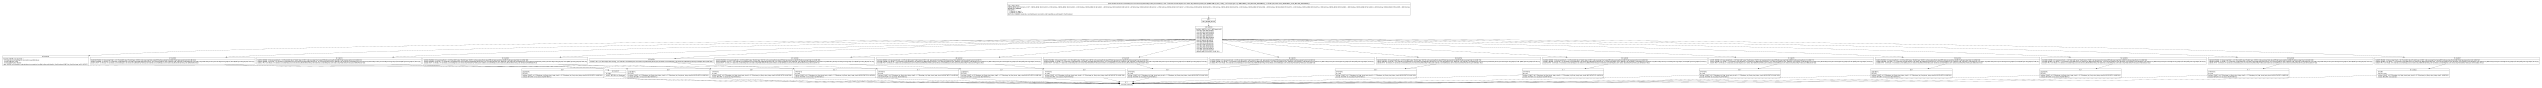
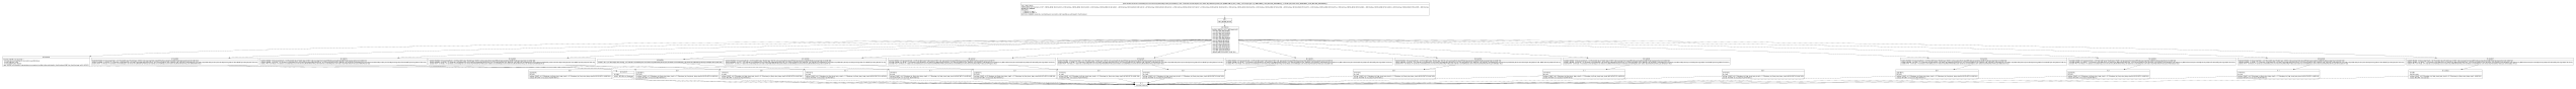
  digraph {
    fontname=Inter
    node [fontname=Inter shape=record]
    edge [fontname=Inter]
    n1 [label="{36\:\ ?|MTH_ENTER_BLOCK\l}"]
    n2 [label="{38\:\ 0x0000|0x0000: SWITCH  (r2 I:?? A[D('type' int)])\l case 304: goto B:55:0x009f\l case 305: goto B:54:0x0094\l case 306: goto B:53:0x0089\l case 307: goto B:52:0x007e\l case 308: goto B:51:0x0073\l case 309: goto B:50:0x0068\l case 310: goto B:49:0x005d\l case 311: goto B:48:0x0052\l case 312: goto B:47:0x0047\l case 315: goto B:46:0x003c\l case 401: goto B:45:0x0030\l case 403: goto B:44:0x002c\l case 416: goto B:43:0x0020\l case 423: goto B:42:0x0014\l case 424: goto B:41:0x0008\l default: goto B:39:0x0003  (LINE:160)\l}"]
    n3 [label="{39\:\ 0x0003|0x0003: INVOKE  (r0 I:boolean) = \l  (r1 I:androidx.constraintlayout.core.motion.key.MotionKey)\l  (r2 I:int A[D('type' int)])\l  (r3 I:float A[D('value' float)])\l type: SUPER call: androidx.constraintlayout.core.motion.key.MotionKey.setValue(int, float):boolean A[MD:(int, float):boolean (m)] (LINE:207)\l}"]
    n4 [label="{41\:\ 0x0008|0x0008: INVOKE  (r0 I:java.lang.Float) = (r3 I:float A[D('value' float)]) type: STATIC call: java.lang.Float.valueOf(float):java.lang.Float A[MD:(float):java.lang.Float (c)] (LINE:204)\l0x000c: INVOKE  (r0 I:float) = (r1 I:androidx.constraintlayout.core.motion.key.MotionKeyTimeCycle), (r0 I:java.lang.Object) type: VIRTUAL call: androidx.constraintlayout.core.motion.key.MotionKeyTimeCycle.toFloat(java.lang.Object):float A[MD:(java.lang.Object):float (m)]\l0x0010: IPUT  (r0 I:float), (r1 I:androidx.constraintlayout.core.motion.key.MotionKeyTimeCycle) androidx.constraintlayout.core.motion.key.MotionKeyTimeCycle.mWaveOffset float \l}"]
    n5 [label="{42\:\ 0x0014|0x0014: INVOKE  (r0 I:java.lang.Float) = (r3 I:float A[D('value' float)]) type: STATIC call: java.lang.Float.valueOf(float):java.lang.Float A[MD:(float):java.lang.Float (c)] (LINE:201)\l0x0018: INVOKE  (r0 I:float) = (r1 I:androidx.constraintlayout.core.motion.key.MotionKeyTimeCycle), (r0 I:java.lang.Object) type: VIRTUAL call: androidx.constraintlayout.core.motion.key.MotionKeyTimeCycle.toFloat(java.lang.Object):float A[MD:(java.lang.Object):float (m)]\l0x001c: IPUT  (r0 I:float), (r1 I:androidx.constraintlayout.core.motion.key.MotionKeyTimeCycle) androidx.constraintlayout.core.motion.key.MotionKeyTimeCycle.mWavePeriod float \l}"]
    n6 [label="{43\:\ 0x0020|0x0020: INVOKE  (r0 I:java.lang.Float) = (r3 I:float A[D('value' float)]) type: STATIC call: java.lang.Float.valueOf(float):java.lang.Float A[MD:(float):java.lang.Float (c)] (LINE:189)\l0x0024: INVOKE  (r0 I:float) = (r1 I:androidx.constraintlayout.core.motion.key.MotionKeyTimeCycle), (r0 I:java.lang.Object) type: VIRTUAL call: androidx.constraintlayout.core.motion.key.MotionKeyTimeCycle.toFloat(java.lang.Object):float A[MD:(java.lang.Object):float (m)]\l0x0028: IPUT  (r0 I:float), (r1 I:androidx.constraintlayout.core.motion.key.MotionKeyTimeCycle) androidx.constraintlayout.core.motion.key.MotionKeyTimeCycle.mTransitionPathRotate float \l}"]
    n7 [label="{44\:\ 0x002c|0x002c: IPUT  (r3 I:float A[D('value' float)]), (r1 I:androidx.constraintlayout.core.motion.key.MotionKeyTimeCycle) androidx.constraintlayout.core.motion.key.MotionKeyTimeCycle.mAlpha float  (LINE:162)\l}"]
    n8 [label="{45\:\ 0x0030|0x0030: INVOKE  (r0 I:java.lang.Float) = (r3 I:float A[D('value' float)]) type: STATIC call: java.lang.Float.valueOf(float):java.lang.Float A[MD:(float):java.lang.Float (c)] (LINE:165)\l0x0034: INVOKE  (r0 I:int) = (r1 I:androidx.constraintlayout.core.motion.key.MotionKeyTimeCycle), (r0 I:java.lang.Object) type: VIRTUAL call: androidx.constraintlayout.core.motion.key.MotionKeyTimeCycle.toInt(java.lang.Object):int A[MD:(java.lang.Object):int (m)]\l0x0038: IPUT  (r0 I:int), (r1 I:androidx.constraintlayout.core.motion.key.MotionKeyTimeCycle) androidx.constraintlayout.core.motion.key.MotionKeyTimeCycle.mCurveFit int \l}"]
    n9 [label="{46\:\ 0x003c|0x003c: INVOKE  (r0 I:java.lang.Float) = (r3 I:float A[D('value' float)]) type: STATIC call: java.lang.Float.valueOf(float):java.lang.Float A[MD:(float):java.lang.Float (c)] (LINE:171)\l0x0040: INVOKE  (r0 I:float) = (r1 I:androidx.constraintlayout.core.motion.key.MotionKeyTimeCycle), (r0 I:java.lang.Object) type: VIRTUAL call: androidx.constraintlayout.core.motion.key.MotionKeyTimeCycle.toFloat(java.lang.Object):float A[MD:(java.lang.Object):float (m)]\l0x0044: IPUT  (r0 I:float), (r1 I:androidx.constraintlayout.core.motion.key.MotionKeyTimeCycle) androidx.constraintlayout.core.motion.key.MotionKeyTimeCycle.mProgress float \l}"]
    n10 [label="{47\:\ 0x0047|0x0047: INVOKE  (r0 I:java.lang.Float) = (r3 I:float A[D('value' float)]) type: STATIC call: java.lang.Float.valueOf(float):java.lang.Float A[MD:(float):java.lang.Float (c)] (LINE:186)\l0x004b: INVOKE  (r0 I:float) = (r1 I:androidx.constraintlayout.core.motion.key.MotionKeyTimeCycle), (r0 I:java.lang.Object) type: VIRTUAL call: androidx.constraintlayout.core.motion.key.MotionKeyTimeCycle.toFloat(java.lang.Object):float A[MD:(java.lang.Object):float (m)]\l0x004f: IPUT  (r0 I:float), (r1 I:androidx.constraintlayout.core.motion.key.MotionKeyTimeCycle) androidx.constraintlayout.core.motion.key.MotionKeyTimeCycle.mScaleY float \l}"]
    n11 [label="{48\:\ 0x0052|0x0052: INVOKE  (r0 I:java.lang.Float) = (r3 I:float A[D('value' float)]) type: STATIC call: java.lang.Float.valueOf(float):java.lang.Float A[MD:(float):java.lang.Float (c)] (LINE:183)\l0x0056: INVOKE  (r0 I:float) = (r1 I:androidx.constraintlayout.core.motion.key.MotionKeyTimeCycle), (r0 I:java.lang.Object) type: VIRTUAL call: androidx.constraintlayout.core.motion.key.MotionKeyTimeCycle.toFloat(java.lang.Object):float A[MD:(java.lang.Object):float (m)]\l0x005a: IPUT  (r0 I:float), (r1 I:androidx.constraintlayout.core.motion.key.MotionKeyTimeCycle) androidx.constraintlayout.core.motion.key.MotionKeyTimeCycle.mScaleX float \l}"]
    n12 [label="{49\:\ 0x005d|0x005d: INVOKE  (r0 I:java.lang.Float) = (r3 I:float A[D('value' float)]) type: STATIC call: java.lang.Float.valueOf(float):java.lang.Float A[MD:(float):java.lang.Float (c)] (LINE:174)\l0x0061: INVOKE  (r0 I:float) = (r1 I:androidx.constraintlayout.core.motion.key.MotionKeyTimeCycle), (r0 I:java.lang.Object) type: VIRTUAL call: androidx.constraintlayout.core.motion.key.MotionKeyTimeCycle.toFloat(java.lang.Object):float A[MD:(java.lang.Object):float (m)]\l0x0065: IPUT  (r0 I:float), (r1 I:androidx.constraintlayout.core.motion.key.MotionKeyTimeCycle) androidx.constraintlayout.core.motion.key.MotionKeyTimeCycle.mRotation float \l}"]
    n13 [label="{50\:\ 0x0068|0x0068: INVOKE  (r0 I:java.lang.Float) = (r3 I:float A[D('value' float)]) type: STATIC call: java.lang.Float.valueOf(float):java.lang.Float A[MD:(float):java.lang.Float (c)] (LINE:180)\l0x006c: INVOKE  (r0 I:float) = (r1 I:androidx.constraintlayout.core.motion.key.MotionKeyTimeCycle), (r0 I:java.lang.Object) type: VIRTUAL call: androidx.constraintlayout.core.motion.key.MotionKeyTimeCycle.toFloat(java.lang.Object):float A[MD:(java.lang.Object):float (m)]\l0x0070: IPUT  (r0 I:float), (r1 I:androidx.constraintlayout.core.motion.key.MotionKeyTimeCycle) androidx.constraintlayout.core.motion.key.MotionKeyTimeCycle.mRotationY float \l}"]
-   n14 [label="{51\:\ 0x0073|0x0073: INVOKE  (r0 I:java.lang.Float) = (r3 I:float A[D('value' float)]) type: STATIC call: java.lang.Float.valueOf(float):java.lang.Float A[MD:(float):java.lang.Float (c)] (LINE:177)\l0x0077: INVOKE  (r0 I:float) = (r1 I:androidx.constraintlayout.core.motion.key.MotionKeyTimeCycle), (r0 I:java.lang.Object) type: VIRTUAL call: androidx.constraintlayout.core.motion.key.MotionKeyTimeCycle.toFloat(java.lang.Object):float A[MD:(java.lang.Object):float (m)]\l0x007b: IPUT  (r0 I:float), (r1 I:androidx.constraintlayout.core.motion.key.MotionKeyTimeCycle) androidx.constraintlayout.core.motion.key.MotionKeyTimeCycle.mRotationX float \l}"]
    n15 [label="{52\:\ 0x007e|0x007e: INVOKE  (r0 I:java.lang.Float) = (r3 I:float A[D('value' float)]) type: STATIC call: java.lang.Float.valueOf(float):java.lang.Float A[MD:(float):java.lang.Float (c)] (LINE:168)\l0x0082: INVOKE  (r0 I:float) = (r1 I:androidx.constraintlayout.core.motion.key.MotionKeyTimeCycle), (r0 I:java.lang.Object) type: VIRTUAL call: androidx.constraintlayout.core.motion.key.MotionKeyTimeCycle.toFloat(java.lang.Object):float A[MD:(java.lang.Object):float (m)]\l0x0086: IPUT  (r0 I:float), (r1 I:androidx.constraintlayout.core.motion.key.MotionKeyTimeCycle) androidx.constraintlayout.core.motion.key.MotionKeyTimeCycle.mElevation float \l}"]
    n16 [label="{53\:\ 0x0089|0x0089: INVOKE  (r0 I:java.lang.Float) = (r3 I:float A[D('value' float)]) type: STATIC call: java.lang.Float.valueOf(float):java.lang.Float A[MD:(float):java.lang.Float (c)] (LINE:198)\l0x008d: INVOKE  (r0 I:float) = (r1 I:androidx.constraintlayout.core.motion.key.MotionKeyTimeCycle), (r0 I:java.lang.Object) type: VIRTUAL call: androidx.constraintlayout.core.motion.key.MotionKeyTimeCycle.toFloat(java.lang.Object):float A[MD:(java.lang.Object):float (m)]\l0x0091: IPUT  (r0 I:float), (r1 I:androidx.constraintlayout.core.motion.key.MotionKeyTimeCycle) androidx.constraintlayout.core.motion.key.MotionKeyTimeCycle.mTranslationZ float \l}"]
    n17 [label="{54\:\ 0x0094|0x0094: INVOKE  (r0 I:java.lang.Float) = (r3 I:float A[D('value' float)]) type: STATIC call: java.lang.Float.valueOf(float):java.lang.Float A[MD:(float):java.lang.Float (c)] (LINE:195)\l0x0098: INVOKE  (r0 I:float) = (r1 I:androidx.constraintlayout.core.motion.key.MotionKeyTimeCycle), (r0 I:java.lang.Object) type: VIRTUAL call: androidx.constraintlayout.core.motion.key.MotionKeyTimeCycle.toFloat(java.lang.Object):float A[MD:(java.lang.Object):float (m)]\l0x009c: IPUT  (r0 I:float), (r1 I:androidx.constraintlayout.core.motion.key.MotionKeyTimeCycle) androidx.constraintlayout.core.motion.key.MotionKeyTimeCycle.mTranslationY float \l}"]
    n18 [label="{55\:\ 0x009f|0x009f: INVOKE  (r0 I:java.lang.Float) = (r3 I:float A[D('value' float)]) type: STATIC call: java.lang.Float.valueOf(float):java.lang.Float A[MD:(float):java.lang.Float (c)] (LINE:192)\l0x00a3: INVOKE  (r0 I:float) = (r1 I:androidx.constraintlayout.core.motion.key.MotionKeyTimeCycle), (r0 I:java.lang.Object) type: VIRTUAL call: androidx.constraintlayout.core.motion.key.MotionKeyTimeCycle.toFloat(java.lang.Object):float A[MD:(java.lang.Object):float (m)]\l0x00a7: IPUT  (r0 I:float), (r1 I:androidx.constraintlayout.core.motion.key.MotionKeyTimeCycle) androidx.constraintlayout.core.motion.key.MotionKeyTimeCycle.mTranslationX float \l}"]
    n19 [label="{40\:\ 0x0007|RETURN\l|0x0007: RETURN  (r0 I:boolean) \l}"]
    n20 [label="{58\:\ ?|SYNTHETIC\lRETURN\l|0x00aa: CONST  (r0 I:??[boolean, int, float, short, byte, char]) = (1 ??[boolean, int, float, short, byte, char]) A[SYNTHETIC] (LINE:209)\l0x00ab: RETURN  (r0 I:boolean) A[SYNTHETIC]\l}"]
    n21 [label="{59\:\ ?|SYNTHETIC\lRETURN\l|0x00aa: CONST  (r0 I:??[boolean, int, float, short, byte, char]) = (1 ??[boolean, int, float, short, byte, char]) A[SYNTHETIC] (LINE:209)\l0x00ab: RETURN  (r0 I:boolean) A[SYNTHETIC]\l}"]
    n22 [label="{60\:\ ?|SYNTHETIC\lRETURN\l|0x00aa: CONST  (r0 I:??[boolean, int, float, short, byte, char]) = (1 ??[boolean, int, float, short, byte, char]) A[SYNTHETIC] (LINE:209)\l0x00ab: RETURN  (r0 I:boolean) A[SYNTHETIC]\l}"]
    n23 [label="{61\:\ ?|SYNTHETIC\lRETURN\l|0x00aa: CONST  (r0 I:??[boolean, int, float, short, byte, char]) = (1 ??[boolean, int, float, short, byte, char]) A[SYNTHETIC] (LINE:209)\l0x00ab: RETURN  (r0 I:boolean) A[SYNTHETIC]\l}"]
    n24 [label="{62\:\ ?|SYNTHETIC\lRETURN\l|0x00aa: CONST  (r0 I:??[boolean, int, float, short, byte, char]) = (1 ??[boolean, int, float, short, byte, char]) A[SYNTHETIC] (LINE:209)\l0x00ab: RETURN  (r0 I:boolean) A[SYNTHETIC]\l}"]
    n25 [label="{63\:\ ?|SYNTHETIC\lRETURN\l|0x00aa: CONST  (r0 I:??[boolean, int, float, short, byte, char]) = (1 ??[boolean, int, float, short, byte, char]) A[SYNTHETIC] (LINE:209)\l0x00ab: RETURN  (r0 I:boolean) A[SYNTHETIC]\l}"]
    n26 [label="{65\:\ ?|SYNTHETIC\lRETURN\l|0x00aa: CONST  (r0 I:??[boolean, int, float, short, byte, char]) = (1 ??[boolean, int, float, short, byte, char]) A[SYNTHETIC] (LINE:209)\l0x00ab: RETURN  (r0 I:boolean) A[SYNTHETIC]\l}"]
    n27 [label="{66\:\ ?|SYNTHETIC\lRETURN\l|0x00aa: CONST  (r0 I:??[boolean, int, float, short, byte, char]) = (1 ??[boolean, int, float, short, byte, char]) A[SYNTHETIC] (LINE:209)\l0x00ab: RETURN  (r0 I:boolean) A[SYNTHETIC]\l}"]
    n28 [label="{67\:\ ?|SYNTHETIC\lRETURN\l|0x00aa: CONST  (r0 I:??[boolean, int, float, short, byte, char]) = (1 ??[boolean, int, float, short, byte, char]) A[SYNTHETIC] (LINE:209)\l0x00ab: RETURN  (r0 I:boolean) A[SYNTHETIC]\l}"]
    n29 [label="{68\:\ ?|SYNTHETIC\lRETURN\l|0x00aa: CONST  (r0 I:??[boolean, int, float, short, byte, char]) = (1 ??[boolean, int, float, short, byte, char]) A[SYNTHETIC] (LINE:209)\l0x00ab: RETURN  (r0 I:boolean) A[SYNTHETIC]\l}"]
    n30 [label="{69\:\ ?|SYNTHETIC\lRETURN\l|0x00aa: CONST  (r0 I:??[boolean, int, float, short, byte, char]) = (1 ??[boolean, int, float, short, byte, char]) A[SYNTHETIC] (LINE:209)\l0x00ab: RETURN  (r0 I:boolean) A[SYNTHETIC]\l}"]
    n31 [label="{70\:\ ?|SYNTHETIC\lRETURN\l|0x00aa: CONST  (r0 I:??[boolean, int, float, short, byte, char]) = (1 ??[boolean, int, float, short, byte, char]) A[SYNTHETIC] (LINE:209)\l0x00ab: RETURN  (r0 I:boolean) A[SYNTHETIC]\l}"]
    n32 [label="{71\:\ ?|SYNTHETIC\lRETURN\l|0x00aa: CONST  (r0 I:??[boolean, int, float, short, byte, char]) = (1 ??[boolean, int, float, short, byte, char]) A[SYNTHETIC] (LINE:209)\l0x00ab: RETURN  (r0 I:boolean) A[SYNTHETIC]\l}"]
    n33 [label="{56\:\ 0x00aa|RETURN\lORIG_RETURN\l|0x00aa: CONST  (r0 I:??[boolean, int, float, short, byte, char]) = (1 ??[boolean, int, float, short, byte, char])  (LINE:209)\l0x00ab: RETURN  (r0 I:boolean) \l}"]
    n34 [label="{37\:\ ?|MTH_EXIT_BLOCK\l}"]
    n35 [label="{64\:\ ?|SYNTHETIC\lRETURN\l|0x00aa: CONST  (r0 I:??[boolean, int, float, short, byte, char]) = (1 ??[boolean, int, float, short, byte, char]) A[SYNTHETIC] (LINE:209)\l0x00ab: RETURN  (r0 I:boolean) A[SYNTHETIC]\l}"]
    n36 [label="{public boolean androidx.constraintlayout.core.motion.key.MotionKeyTimeCycle.setValue((r1 'this' I:androidx.constraintlayout.core.motion.key.MotionKeyTimeCycle A[IMMUTABLE_TYPE, THIS]), (r2 I:int A[D('type' int), IMMUTABLE_TYPE, METHOD_ARGUMENT]), (r3 I:float A[D('value' float), IMMUTABLE_TYPE, METHOD_ARGUMENT]))  | USE_LINES_HINTS\lCROSS_EDGE: B:57:0x00ab \-\> B:37:?, CROSS_EDGE: B:42:0x0014 \-\> B:56:0x00aa, CROSS_EDGE: B:43:0x0020 \-\> B:56:0x00aa, CROSS_EDGE: B:44:0x002c \-\> B:56:0x00aa, CROSS_EDGE: B:45:0x0030 \-\> B:56:0x00aa, CROSS_EDGE: B:46:0x003c \-\> B:56:0x00aa, CROSS_EDGE: B:47:0x0047 \-\> B:56:0x00aa, CROSS_EDGE: B:48:0x0052 \-\> B:56:0x00aa, CROSS_EDGE: B:49:0x005d \-\> B:56:0x00aa, CROSS_EDGE: B:50:0x0068 \-\> B:56:0x00aa, CROSS_EDGE: B:51:0x0073 \-\> B:56:0x00aa, CROSS_EDGE: B:52:0x007e \-\> B:56:0x00aa, CROSS_EDGE: B:53:0x0089 \-\> B:56:0x00aa, CROSS_EDGE: B:54:0x0094 \-\> B:56:0x00aa, CROSS_EDGE: B:55:0x009f \-\> B:56:0x00aa\lINLINE_NOT_NEEDED\lDebug Info:\l  \-1 \-0x00e9: r2 'type' I\l  \-1 \-0x00e9: r3 'value' F\lMETHOD_OVERRIDE: [androidx.constraintlayout.core.motion.utils.TypedValues.setValue(int, float):boolean]\l}"]
    n1 -> n2
    n2 -> n3
    n2 -> n4
    n2 -> n5
    n2 -> n6
    n2 -> n7
    n2 -> n8
    n2 -> n9
    n2 -> n10
    n2 -> n11
    n2 -> n12
    n2 -> n13
-   n2 -> n14
    n2 -> n15
    n2 -> n16
    n2 -> n17
    n2 -> n18
    n3 -> n19
    n4 -> n20
    n5 -> n21
    n6 -> n22
    n7 -> n23
    n8 -> n24
    n9 -> n25
    n10 -> n26
    n11 -> n26
    n12 -> n27
    n13 -> n28
-   n14 -> n29
    n15 -> n30
    n16 -> n31
    n17 -> n32
    n18 -> n33
    n19 -> n34
    n20 -> n34
    n21 -> n34
    n22 -> n34
    n23 -> n34
    n24 -> n34
    n25 -> n34
    n26 -> n34
    n27 -> n34
    n28 -> n34
    n29 -> n34
    n30 -> n34
    n31 -> n34
    n32 -> n34
    n33 -> n34
    n35 -> n34
    n36 -> n1
  }
